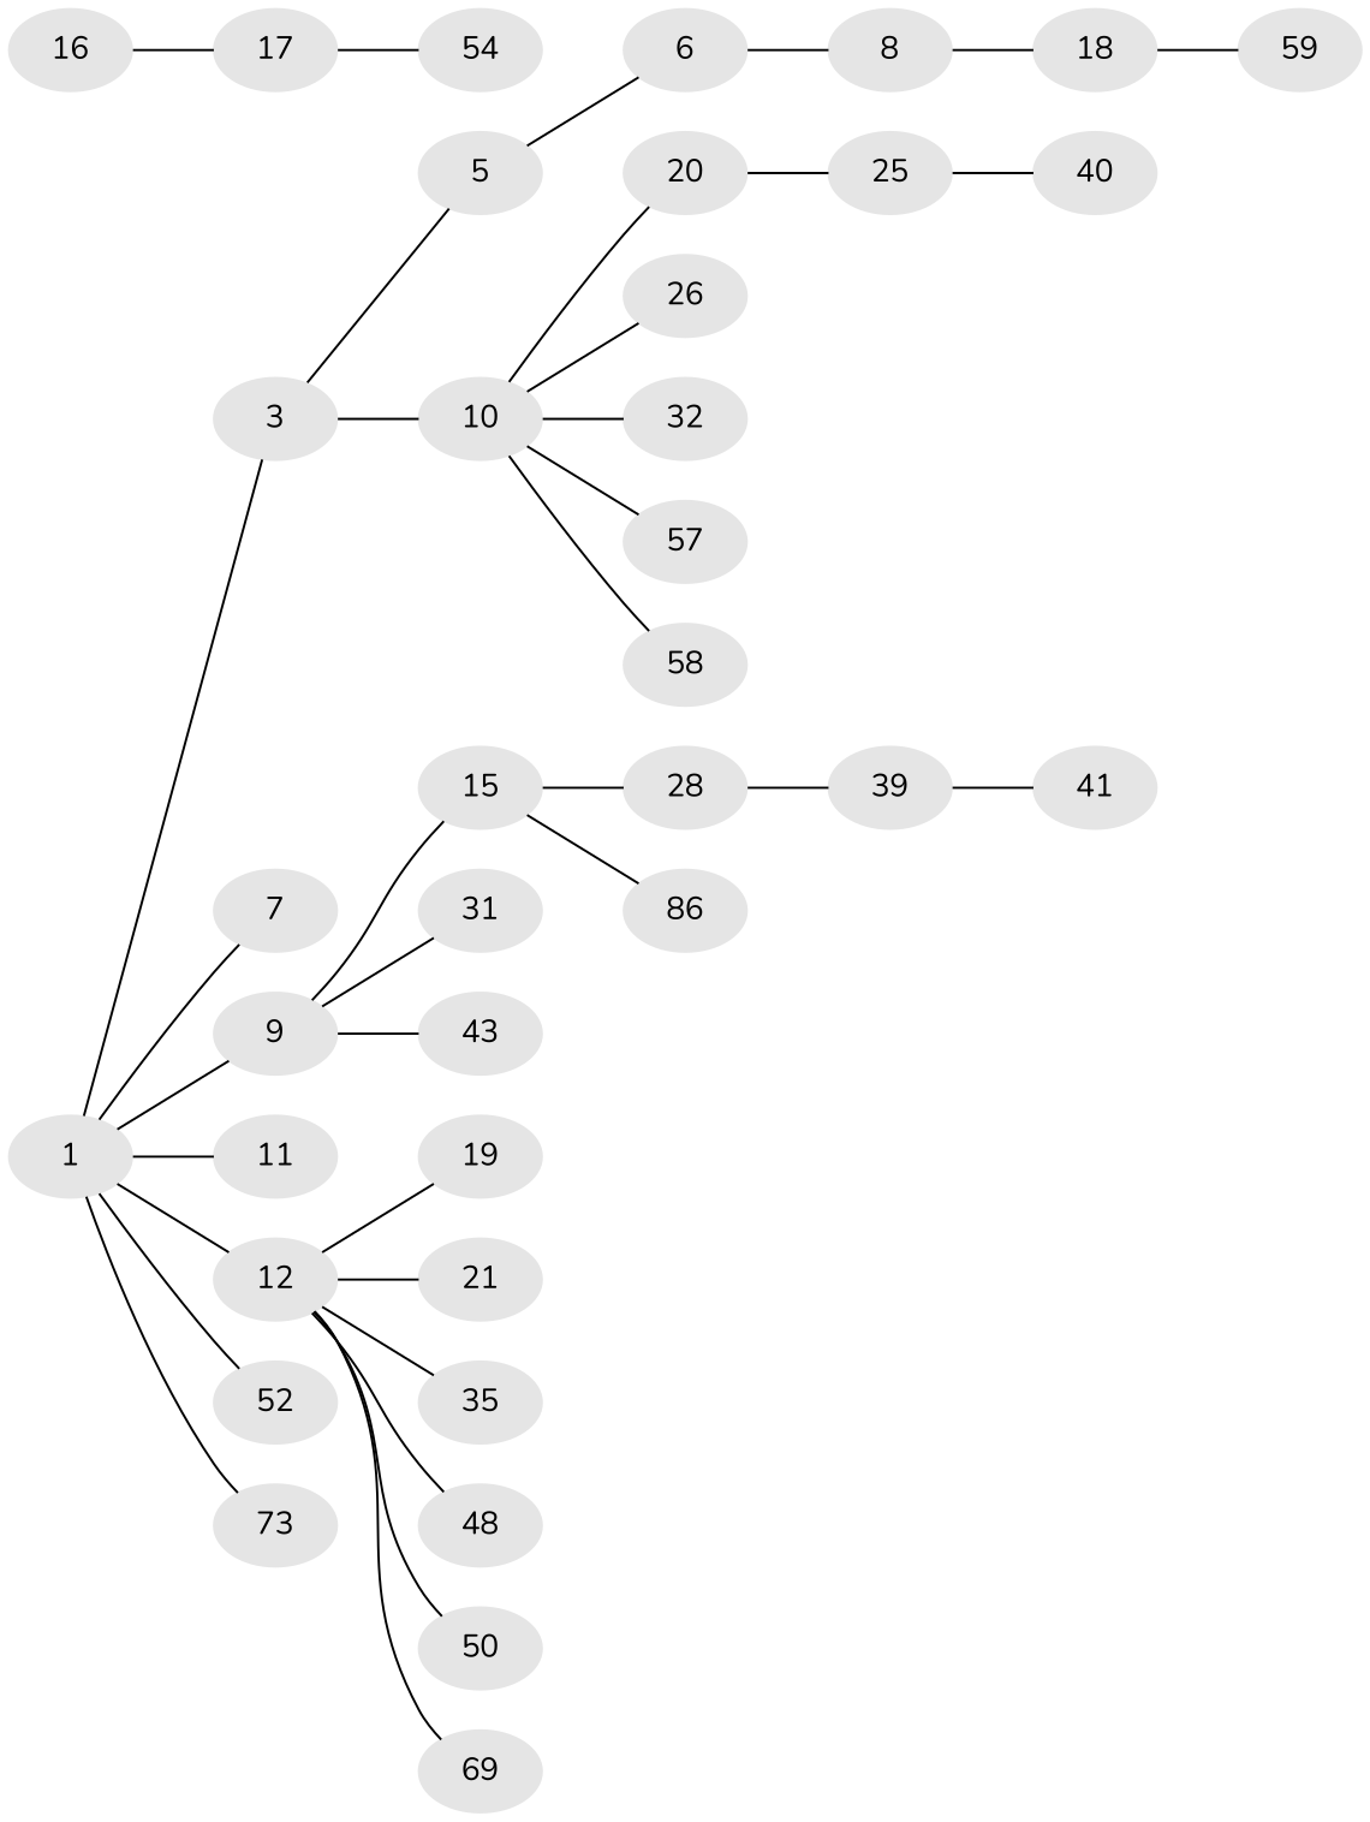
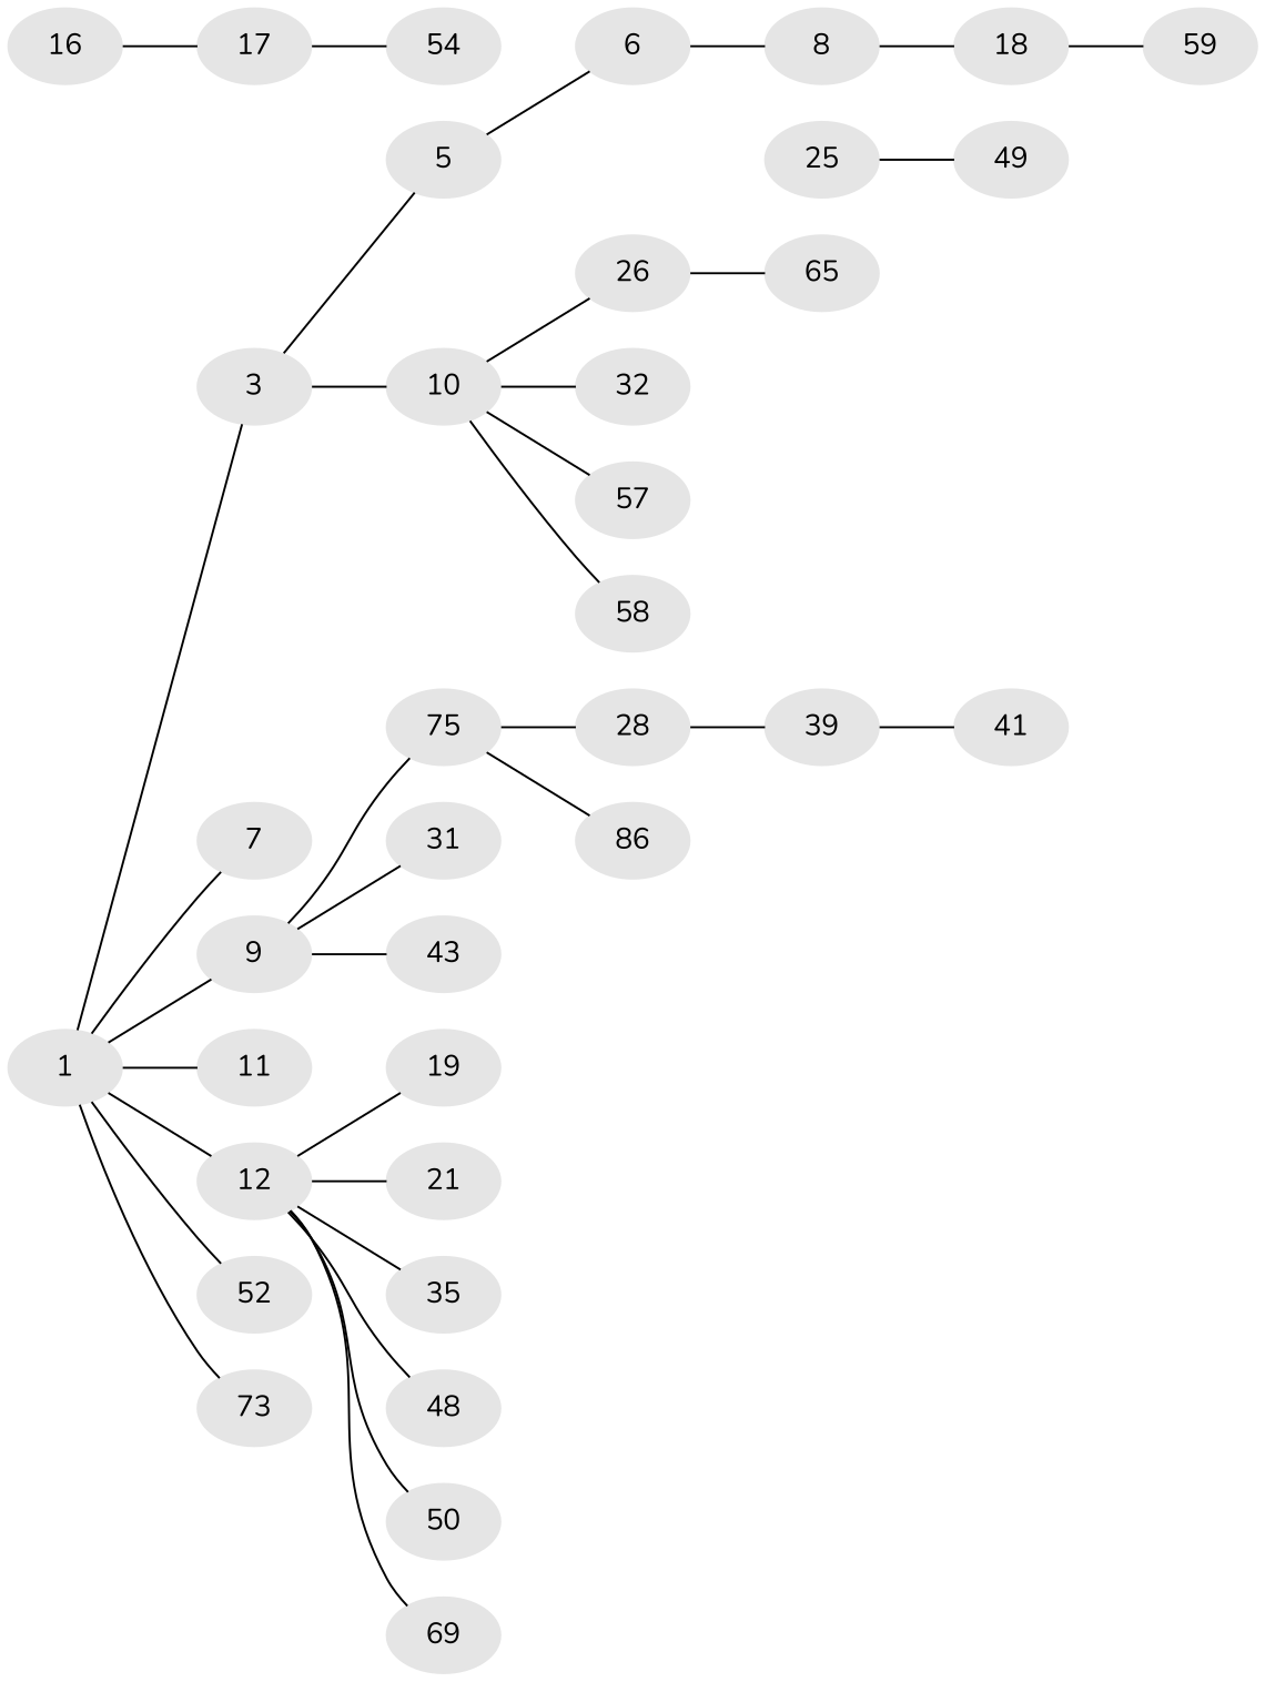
  graph {
    fontname=Nunito
    rankdir=LR
    node [color=gray90 fontname=Nunito style=filled]
    edge [fontname=Nunito]
    1 [super="+2+37"]
    3 [super="+4"]
    7
    9
    11
    12 [super="+13+67"]
    52
    73
    5
    10
-   15
+   15 [label=75]
    31 [super="+55"]
    43
    19 [super="+29"]
    21 [super="+53"]
    35
    48
    50 [super="+60"]
    69
    6 [super="+14"]
-   20 [super="+56+75+64+24"]
    26 [super="+62+51+30+27"]
    32
    57
    58
    8 [super="+44"]
    18
    59
    28 [super="+33"]
    n30 [label=86]
    25
+   65
    16
    17
    39
    54 [super="+66"]
-   40 [super="+45+78"]
+   40 [super="+45+78" label=49]
    41
    1 -- 3
    1 -- 7
    1 -- 9
    1 -- 11
    1 -- 12
    1 -- 52
    1 -- 73
    3 -- 5
    3 -- 10
    9 -- 15
    9 -- 31
    9 -- 43
    12 -- 19
    12 -- 21
    12 -- 35
    12 -- 48
    12 -- 50
    12 -- 69
    5 -- 6
-   10 -- 20
    10 -- 26
    10 -- 32
    10 -- 57
    10 -- 58
    15 -- 28
    15 -- n30
    6 -- 8
-   20 -- 25
+   26 -- 65
    8 -- 18
    18 -- 59
    28 -- 39
    25 -- 40
    16 -- 17
    17 -- 54
    39 -- 41
  }
